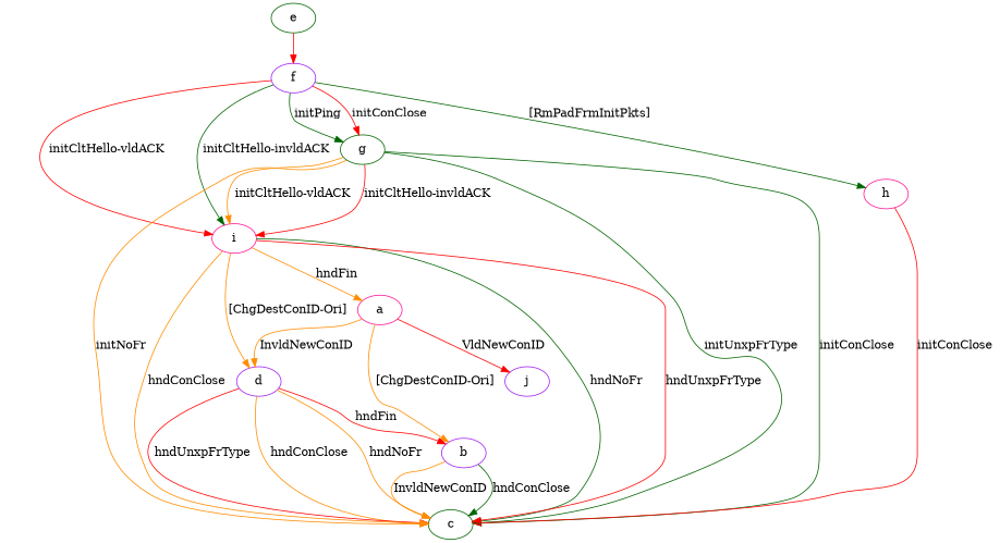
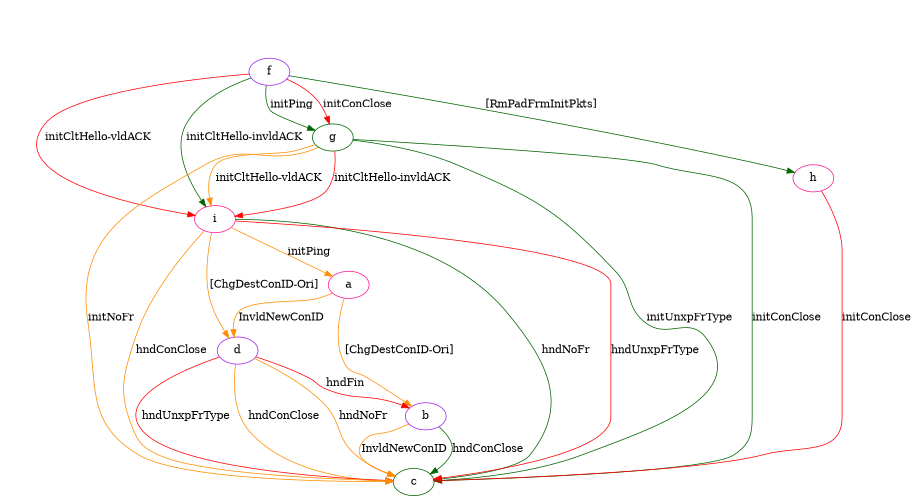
  digraph {
    node [color=purple]
    edge [color=darkorange]
    a [color=deeppink]
    b
-   j
    d
    c [color=darkgreen]
-   e [color=darkgreen]
    f
    g [color=darkgreen]
    h [color=deeppink]
    i [color=deeppink]
    a -> b [label="[ChgDestConID-Ori] "]
-   a -> j [color=red label="VldNewConID "]
    a -> d [label="InvldNewConID "]
    b -> c [label="InvldNewConID "]
    b -> c [color=darkgreen label="hndConClose "]
    d -> b [color=red label="hndFin "]
    d -> c [label="hndConClose "]
    d -> c [label="hndNoFr "]
    d -> c [color=red label="hndUnxpFrType "]
-   e -> f [color=red]
    f -> g [color=darkgreen label="initPing "]
    f -> g [color=red label="initConClose "]
    f -> h [color=darkgreen label="[RmPadFrmInitPkts] "]
    f -> i [color=red label="initCltHello-vldACK "]
    f -> i [color=darkgreen label="initCltHello-invldACK "]
    g -> c [color=darkgreen label="initConClose "]
    g -> c [label="initNoFr "]
    g -> c [color=darkgreen label="initUnxpFrType "]
    g -> i [label="initCltHello-vldACK "]
    g -> i [color=red label="initCltHello-invldACK "]
    h -> c [color=red label="initConClose "]
-   i -> a [label="hndFin "]
+   i -> a [label="initPing "]
    i -> d [label="[ChgDestConID-Ori] "]
    i -> c [label="hndConClose "]
    i -> c [color=darkgreen label="hndNoFr "]
    i -> c [color=red label="hndUnxpFrType "]
  }
